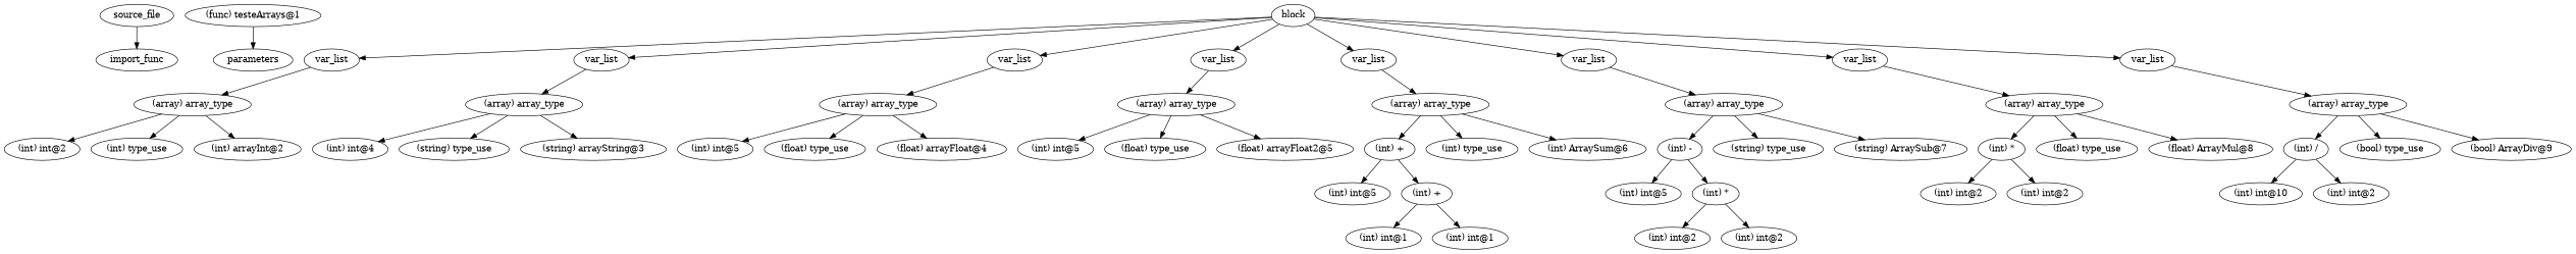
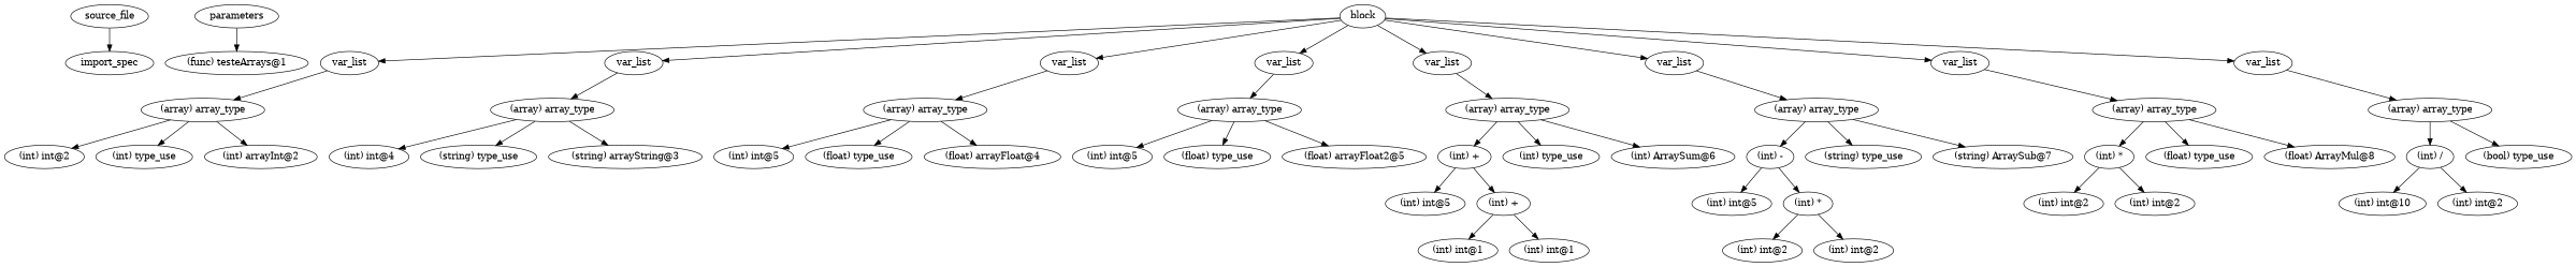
  digraph {
    ordering=out
    n1 [label=source_file]
-   n2 [label=import_func]
+   n2 [label=import_spec]
    n3 [label="(func) testeArrays@1"]
    n4 [label=parameters]
    n5 [label=block]
    n6 [label=var_list]
    n7 [label=var_list]
    n8 [label=var_list]
    n9 [label=var_list]
    n10 [label=var_list]
    n11 [label=var_list]
    n12 [label=var_list]
    n13 [label=var_list]
    n14 [label="(array) array_type"]
    n15 [label="(array) array_type"]
    n16 [label="(array) array_type"]
    n17 [label="(array) array_type"]
    n18 [label="(array) array_type"]
    n19 [label="(array) array_type"]
    n20 [label="(array) array_type"]
    n21 [label="(array) array_type"]
    n22 [label="(int) int@2"]
    n23 [label="(int) type_use"]
    n24 [label="(int) arrayInt@2"]
    n25 [label="(int) int@4"]
    n26 [label="(string) type_use"]
    n27 [label="(string) arrayString@3"]
    n28 [label="(int) int@5"]
    n29 [label="(float) type_use"]
    n30 [label="(float) arrayFloat@4"]
    n31 [label="(int) int@5"]
    n32 [label="(float) type_use"]
    n33 [label="(float) arrayFloat2@5"]
    n34 [label="(int) +"]
    n35 [label="(int) type_use"]
    n36 [label="(int) ArraySum@6"]
    n37 [label="(int) int@5"]
    n38 [label="(int) +"]
    n39 [label="(int) int@1"]
    n40 [label="(int) int@1"]
    n41 [label="(int) -"]
    n42 [label="(string) type_use"]
    n43 [label="(string) ArraySub@7"]
    n44 [label="(int) int@5"]
    n45 [label="(int) *"]
    n46 [label="(int) int@2"]
    n47 [label="(int) int@2"]
    n48 [label="(int) *"]
    n49 [label="(float) type_use"]
    n50 [label="(float) ArrayMul@8"]
    n51 [label="(int) int@2"]
    n52 [label="(int) int@2"]
    n53 [label="(int) /"]
    n54 [label="(bool) type_use"]
-   n55 [label="(bool) ArrayDiv@9"]
    n56 [label="(int) int@10"]
    n57 [label="(int) int@2"]
    n1 -> n2
-   n3 -> n4
+   n4 -> n3
    n5 -> n6
    n5 -> n7
    n5 -> n8
    n5 -> n9
    n5 -> n10
    n5 -> n11
    n5 -> n12
    n5 -> n13
    n6 -> n14
    n7 -> n15
    n8 -> n16
    n9 -> n17
    n10 -> n18
    n11 -> n19
    n12 -> n20
    n13 -> n21
    n14 -> n22
    n14 -> n23
    n14 -> n24
    n15 -> n25
    n15 -> n26
    n15 -> n27
    n16 -> n28
    n16 -> n29
    n16 -> n30
    n17 -> n31
    n17 -> n32
    n17 -> n33
    n18 -> n34
    n18 -> n35
    n18 -> n36
    n19 -> n41
    n19 -> n42
    n19 -> n43
    n20 -> n48
    n20 -> n49
    n20 -> n50
    n21 -> n53
    n21 -> n54
-   n21 -> n55
    n34 -> n37
    n34 -> n38
    n38 -> n39
    n38 -> n40
    n41 -> n44
    n41 -> n45
    n45 -> n46
    n45 -> n47
    n48 -> n51
    n48 -> n52
    n53 -> n56
    n53 -> n57
  }
